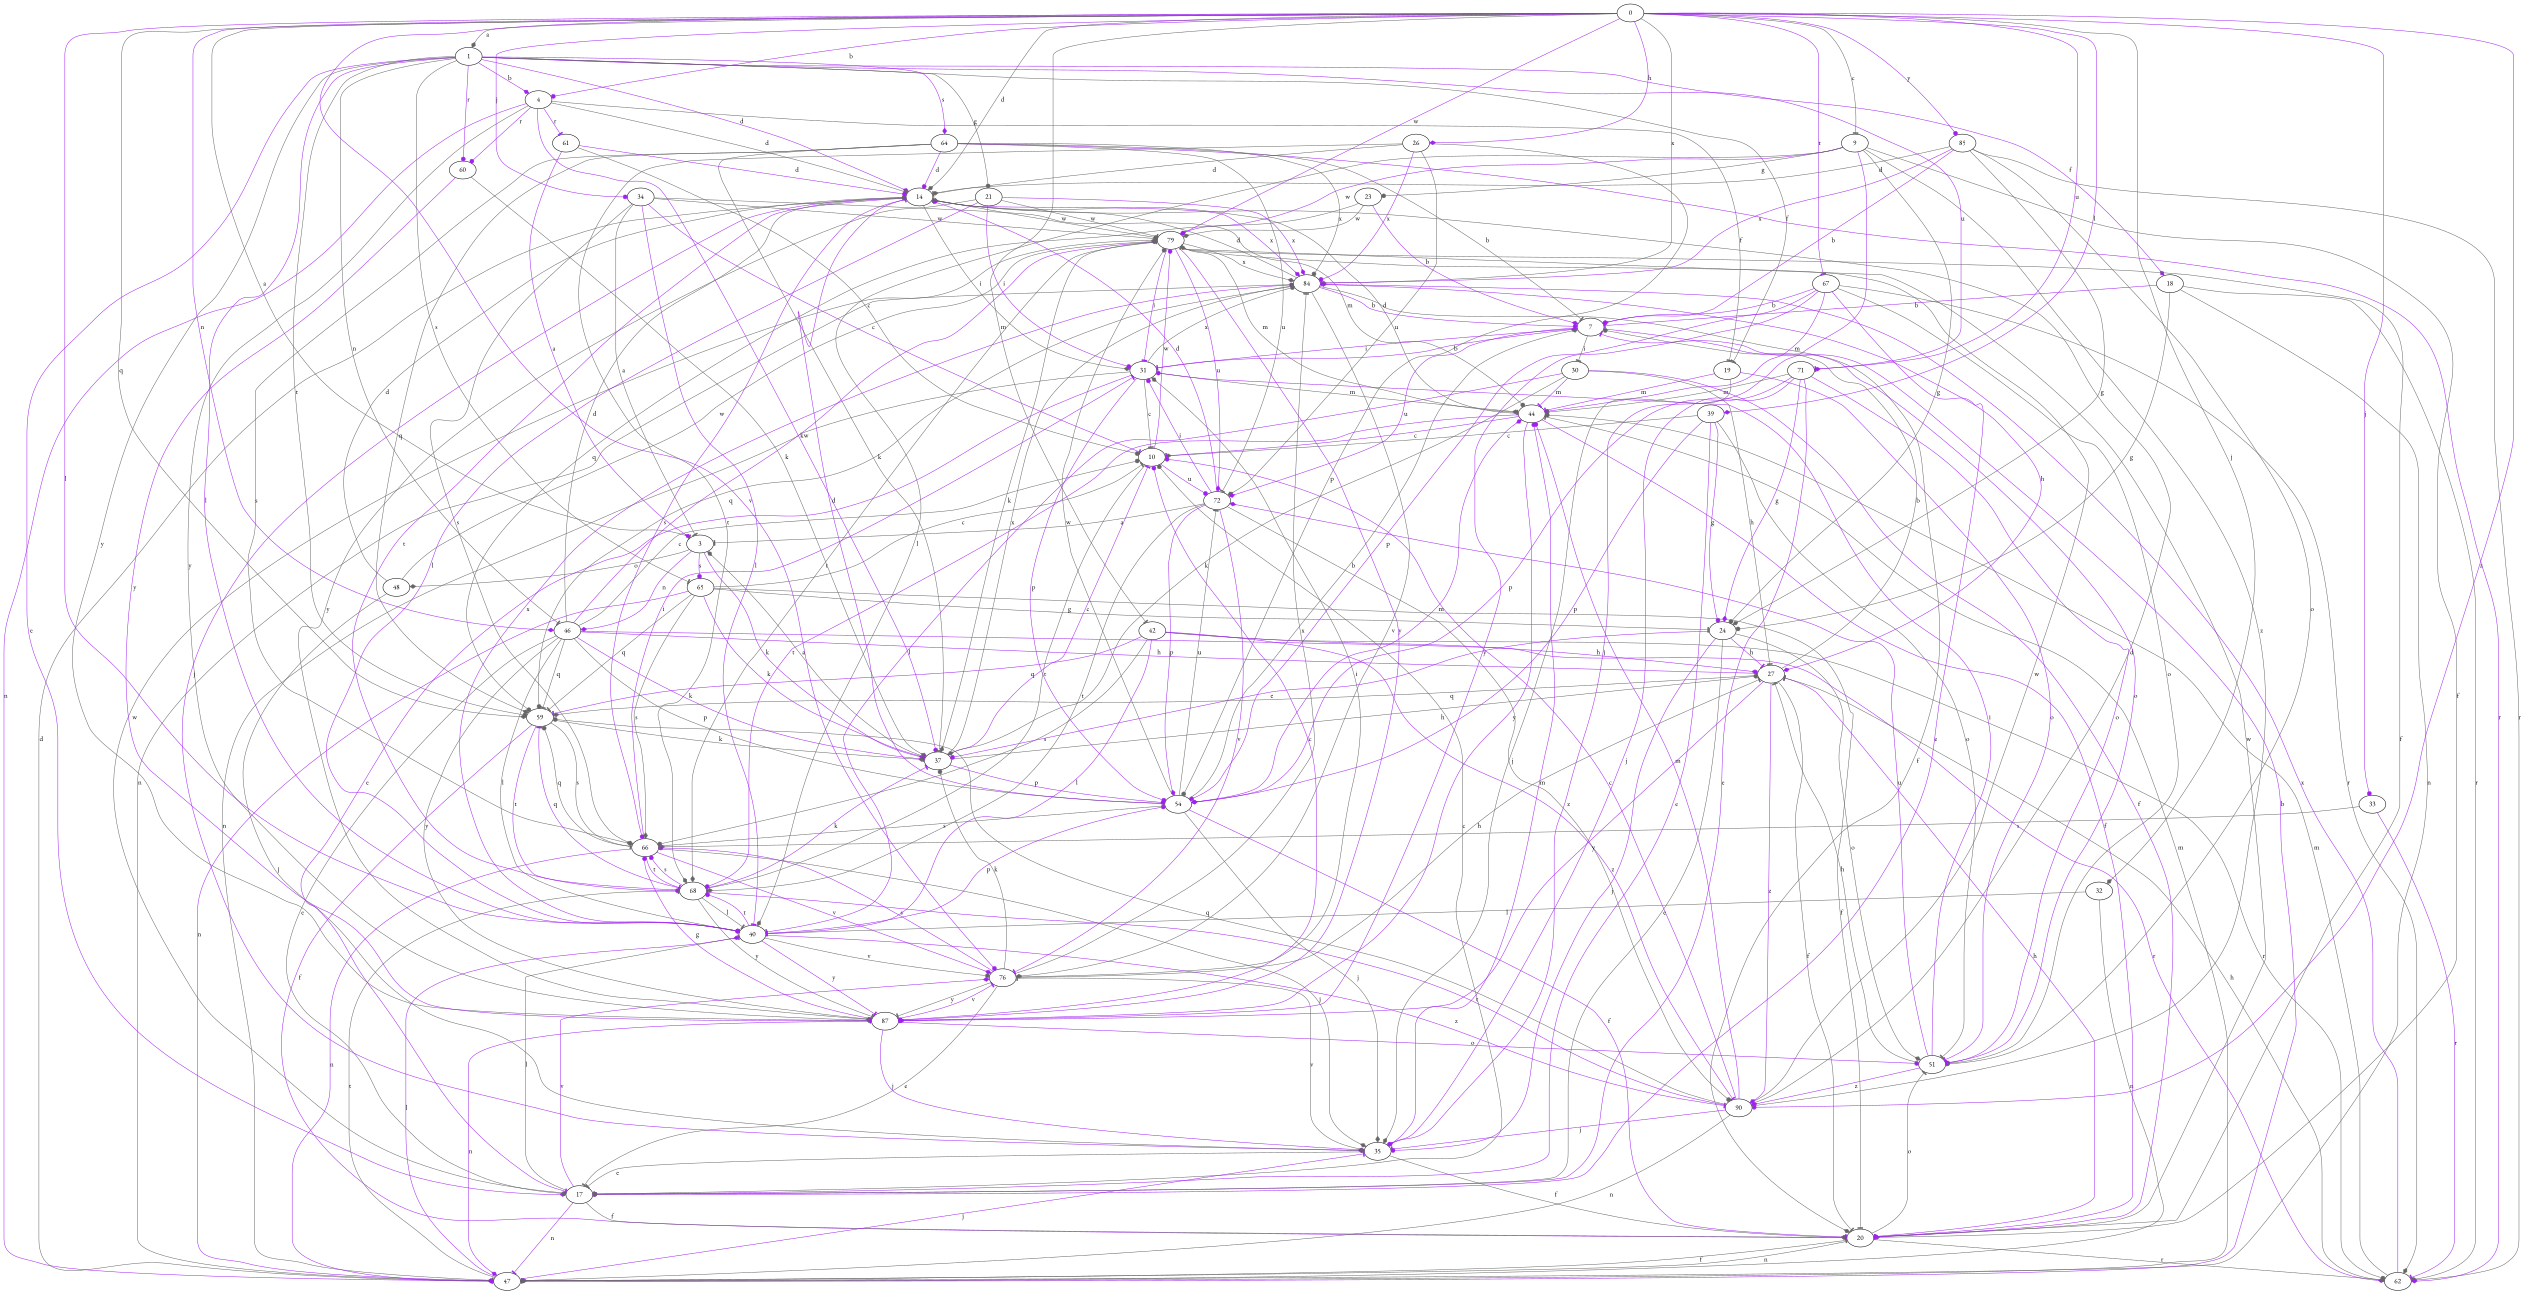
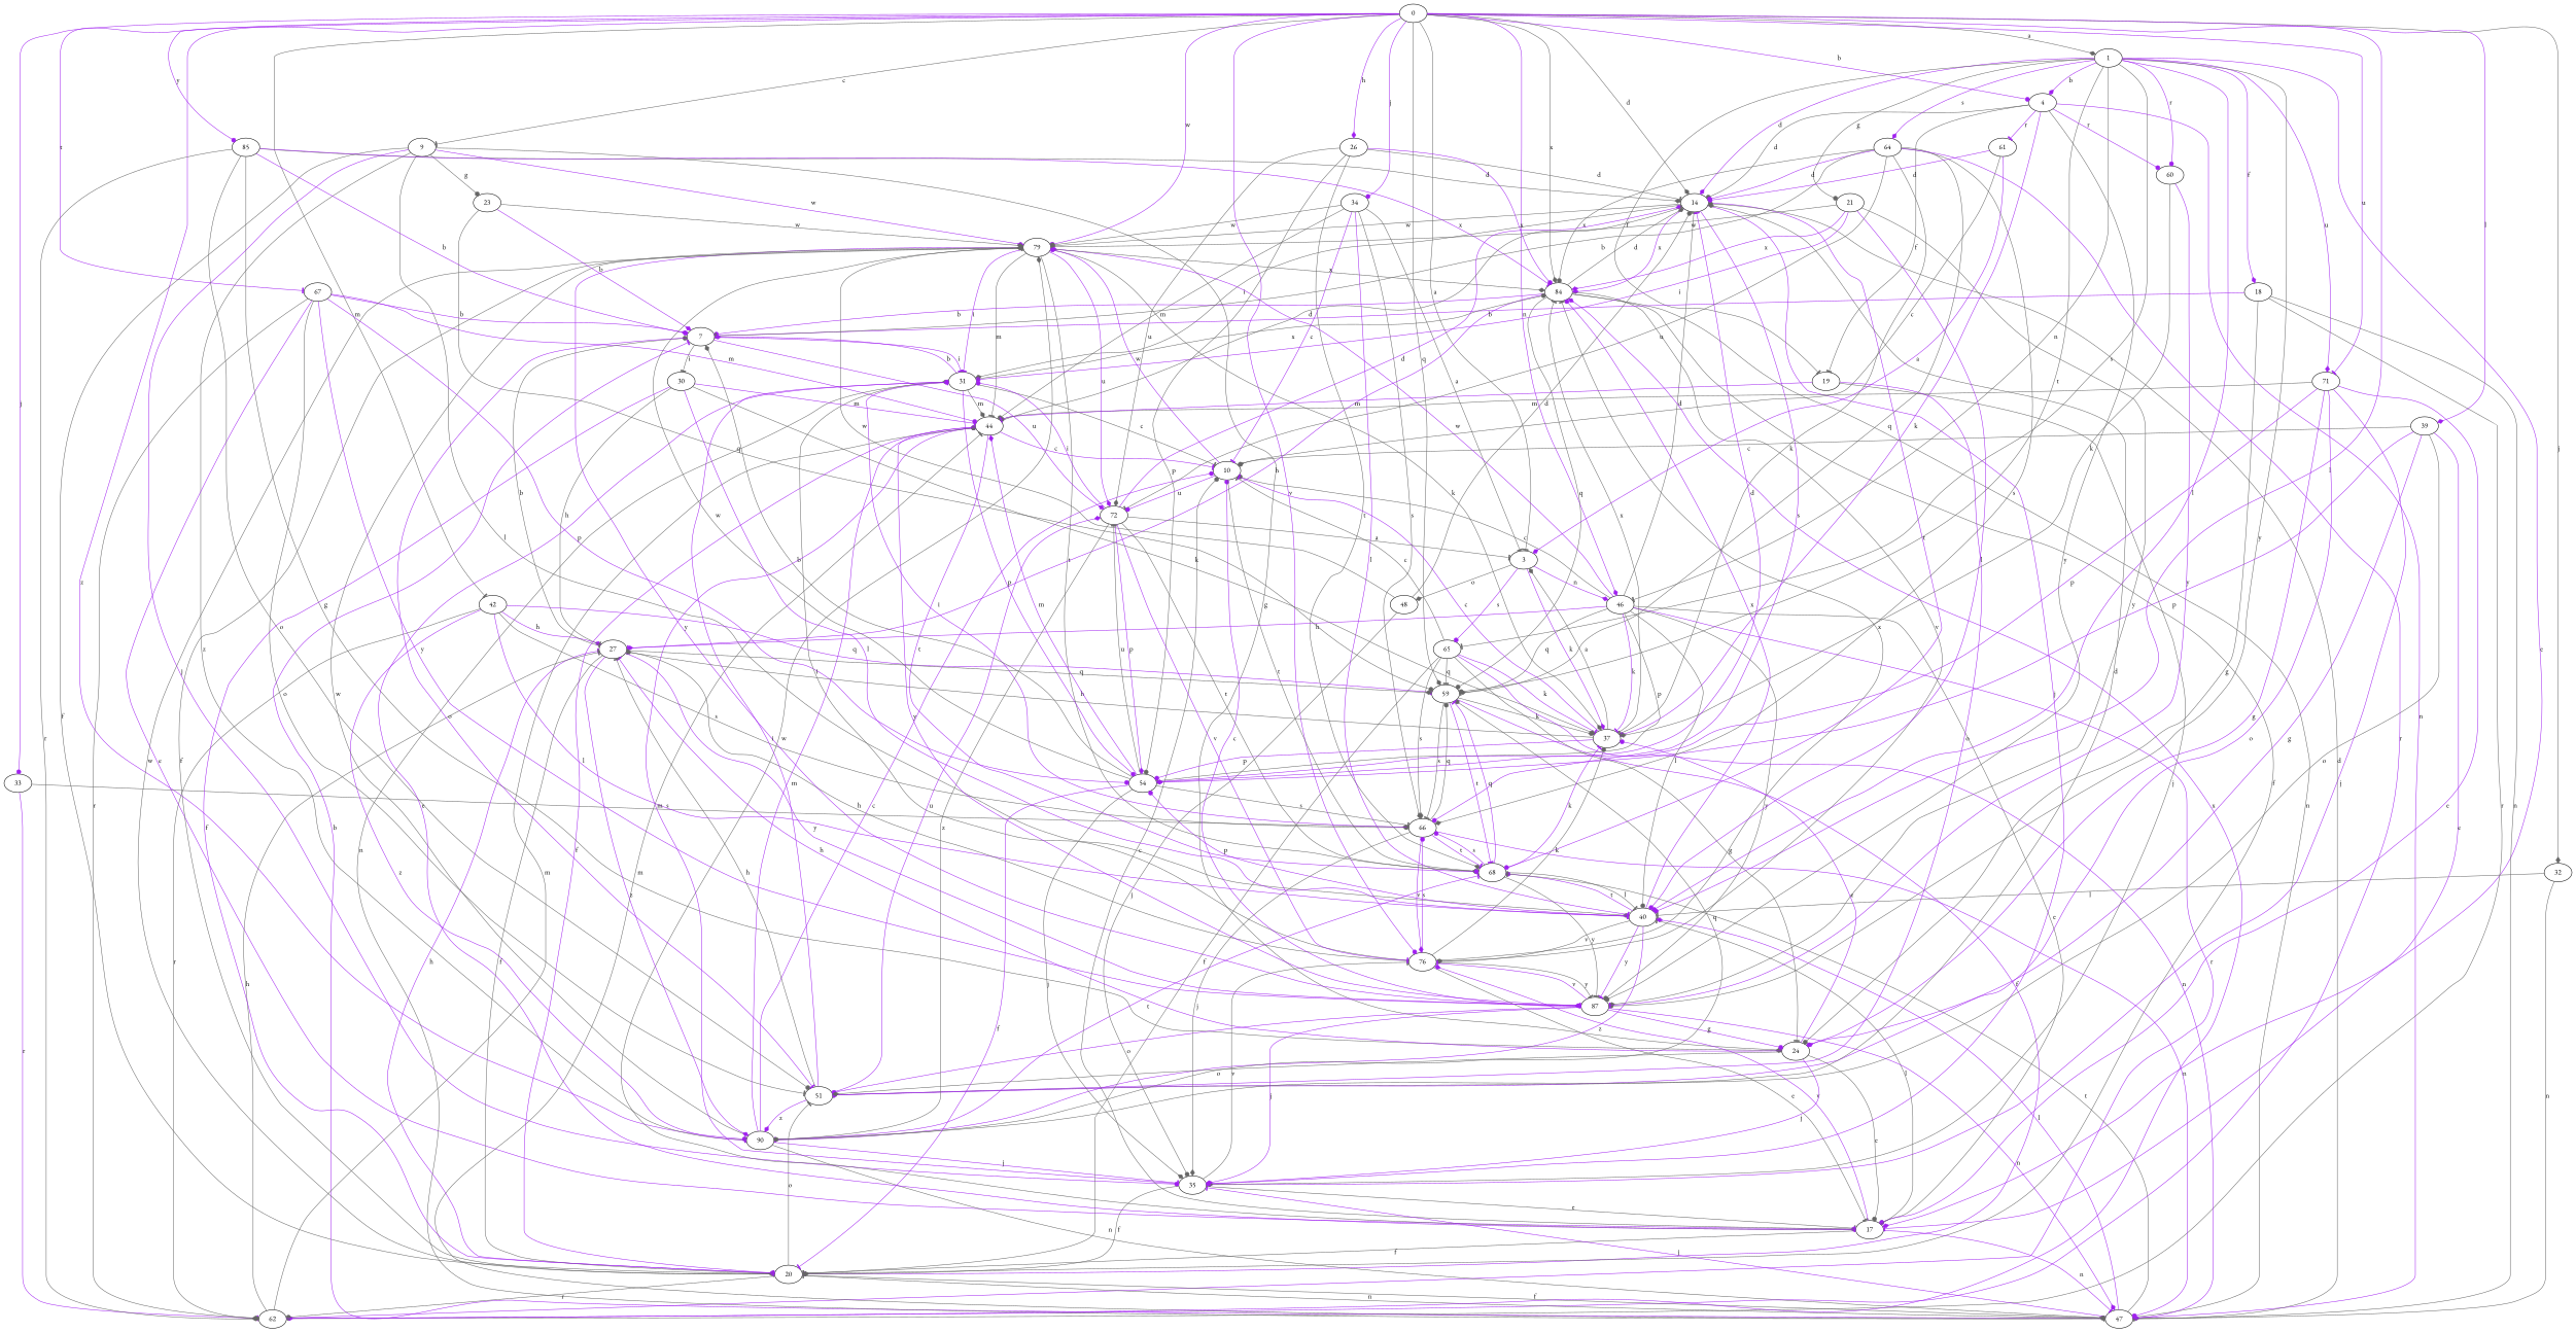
  strict digraph {
    fontname="EB Garamond"
    node [fontname="EB Garamond"]
    edge [arrowhead=tee color=gray40 fontname="EB Garamond"]
    0
    1
    3
    4
    9
    14
    26
    32
    33
    34
    39
    40
    42
    46
    59
    67
    71
    76
    79
    84
    85
    90
    17
    18
    19
    21
    60
    64
    65
    87
    37
    48
    47
    61
    20
    23
    24
    35
    68
    31
    66
    72
    54
    62
    10
    44
    51
    27
    7
    30
    0 -> 1 [arrowhead=diamond label=a]
    0 -> 3 [label=a]
    0 -> 4 [arrowhead=dot color=purple label=b]
    0 -> 9 [label=c]
    0 -> 14 [arrowhead=diamond label=d]
    0 -> 26 [arrowhead=diamond color=purple label=h]
    0 -> 32 [arrowhead=diamond label=j]
    0 -> 33 [arrowhead=dot color=purple label=j]
    0 -> 34 [arrowhead=dot color=purple label=j]
    0 -> 39 [arrowhead=diamond color=purple label=l]
    0 -> 40 [arrowhead=dot color=purple label=l]
    0 -> 42 [label=m]
    0 -> 46 [arrowhead=diamond color=purple label=n]
    0 -> 59 [arrowhead=diamond label=q]
    0 -> 67 [color=purple label=t]
    0 -> 71 [color=purple label=u]
    0 -> 76 [arrowhead=dot color=purple label=v]
    0 -> 79 [arrowhead=dot color=purple label=w]
    0 -> 84 [arrowhead=diamond label=x]
    0 -> 85 [arrowhead=dot color=purple label=y]
    0 -> 90 [arrowhead=dot color=purple label=z]
    1 -> 4 [arrowhead=diamond color=purple label=b]
    1 -> 14 [arrowhead=diamond color=purple label=d]
    1 -> 40 [arrowhead=dot color=purple label=l]
    1 -> 46 [label=n]
    1 -> 59 [arrowhead=dot label=t]
    1 -> 71 [arrowhead=diamond color=purple label=u]
    1 -> 17 [arrowhead=diamond color=purple label=e]
    1 -> 18 [arrowhead=diamond color=purple label=f]
    1 -> 19 [label=f]
    1 -> 21 [arrowhead=dot label=g]
    1 -> 60 [arrowhead=dot color=purple label=r]
    1 -> 64 [arrowhead=diamond color=purple label=s]
    1 -> 65 [label=s]
    1 -> 87 [arrowhead=dot label=y]
    3 -> 46 [arrowhead=diamond color=purple label=n]
    3 -> 65 [arrowhead=dot color=purple label=s]
    3 -> 37 [arrowhead=diamond color=purple label=k]
    3 -> 48 [arrowhead=diamond label=o]
    4 -> 14 [arrowhead=dot label=d]
    4 -> 19 [label=f]
    4 -> 60 [arrowhead=dot color=purple label=r]
    4 -> 87 [arrowhead=dot label=y]
    4 -> 37 [arrowhead=dot color=purple label=k]
    4 -> 47 [arrowhead=dot color=purple label=n]
    4 -> 61 [color=purple label=r]
    9 -> 40 [arrowhead=diamond label=l]
    9 -> 79 [arrowhead=diamond color=purple label=w]
    9 -> 90 [label=z]
    9 -> 20 [arrowhead=diamond label=f]
    9 -> 23 [arrowhead=dot label=g]
    9 -> 24 [arrowhead=dot label=g]
    9 -> 35 [arrowhead=dot color=purple label=j]
    14 -> 79 [arrowhead=dot label=w]
    14 -> 84 [arrowhead=diamond color=purple label=x]
    14 -> 35 [arrowhead=diamond color=purple label=j]
    14 -> 68 [arrowhead=dot color=purple label=t]
    14 -> 31 [arrowhead=diamond label=i]
    14 -> 66 [arrowhead=dot color=purple label=s]
    26 -> 14 [label=d]
    26 -> 84 [arrowhead=dot color=purple label=x]
    26 -> 68 [arrowhead=diamond label=t]
    26 -> 72 [arrowhead=diamond label=u]
    26 -> 54 [arrowhead=dot label=p]
    32 -> 40 [label=l]
    32 -> 47 [arrowhead=diamond label=n]
    33 -> 66 [arrowhead=diamond label=s]
    33 -> 62 [color=purple label=r]
    34 -> 3 [label=a]
    34 -> 40 [color=purple label=l]
    34 -> 79 [arrowhead=dot label=w]
    34 -> 66 [arrowhead=diamond label=s]
    34 -> 10 [color=purple label=c]
    34 -> 44 [arrowhead=dot label=m]
    39 -> 17 [color=purple label=e]
    39 -> 24 [arrowhead=dot color=purple label=g]
    39 -> 54 [arrowhead=diamond color=purple label=p]
    39 -> 10 [arrowhead=diamond label=c]
    39 -> 51 [label=o]
    40 -> 76 [arrowhead=dot label=v]
    40 -> 84 [arrowhead=dot color=purple label=x]
    40 -> 90 [color=purple label=z]
    40 -> 87 [color=purple label=y]
    40 -> 68 [arrowhead=dot color=purple label=t]
    40 -> 54 [arrowhead=dot color=purple label=p]
    42 -> 40 [color=purple label=l]
    42 -> 59 [color=purple label=q]
    42 -> 90 [color=purple label=z]
    42 -> 66 [arrowhead=dot label=s]
    42 -> 62 [arrowhead=dot label=r]
    42 -> 27 [arrowhead=diamond color=purple label=h]
    46 -> 14 [label=d]
    46 -> 40 [arrowhead=dot label=l]
    46 -> 59 [label=q]
    46 -> 79 [arrowhead=diamond color=purple label=w]
    46 -> 17 [arrowhead=dot label=e]
    46 -> 87 [arrowhead=dot label=y]
    46 -> 37 [color=purple label=k]
    46 -> 54 [label=p]
    46 -> 62 [arrowhead=diamond color=purple label=r]
    46 -> 10 [arrowhead=dot label=c]
    46 -> 27 [color=purple label=h]
    59 -> 37 [arrowhead=diamond label=k]
    59 -> 20 [arrowhead=dot color=purple label=f]
    59 -> 68 [color=purple label=t]
    59 -> 66 [label=s]
    67 -> 17 [arrowhead=dot color=purple label=e]
    67 -> 87 [arrowhead=dot color=purple label=y]
    67 -> 54 [arrowhead=dot color=purple label=p]
    67 -> 62 [arrowhead=diamond label=r]
    67 -> 44 [arrowhead=dot color=purple label=m]
    67 -> 51 [label=o]
    67 -> 7 [arrowhead=diamond color=purple label=b]
    71 -> 17 [arrowhead=dot color=purple label=e]
    71 -> 24 [arrowhead=diamond color=purple label=g]
    71 -> 35 [arrowhead=diamond color=purple label=j]
    71 -> 54 [arrowhead=diamond color=purple label=p]
    71 -> 44 [arrowhead=dot label=m]
    71 -> 51 [arrowhead=dot color=purple label=o]
    76 -> 84 [label=x]
    76 -> 17 [label=e]
    76 -> 87 [label=y]
    76 -> 37 [arrowhead=dot label=k]
    76 -> 31 [arrowhead=diamond label=i]
    76 -> 66 [arrowhead=dot color=purple label=s]
    76 -> 27 [label=h]
    79 -> 84 [arrowhead=diamond label=x]
    79 -> 87 [arrowhead=dot color=purple label=y]
    79 -> 37 [arrowhead=diamond label=k]
    79 -> 20 [label=f]
    79 -> 68 [arrowhead=diamond label=t]
    79 -> 31 [color=purple label=i]
    79 -> 72 [arrowhead=diamond color=purple label=u]
    79 -> 44 [label=m]
    84 -> 14 [arrowhead=diamond label=d]
    84 -> 59 [arrowhead=dot label=q]
    84 -> 76 [arrowhead=diamond label=v]
    84 -> 47 [label=n]
    84 -> 20 [arrowhead=diamond label=f]
    84 -> 27 [arrowhead=diamond color=purple label=h]
    84 -> 7 [arrowhead=dot color=purple label=b]
    85 -> 14 [arrowhead=diamond label=d]
    85 -> 84 [color=purple label=x]
    85 -> 24 [arrowhead=diamond label=g]
    85 -> 62 [arrowhead=diamond label=r]
    85 -> 51 [arrowhead=dot label=o]
    85 -> 7 [arrowhead=dot color=purple label=b]
    90 -> 14 [arrowhead=diamond label=d]
    90 -> 59 [arrowhead=dot label=q]
    90 -> 79 [arrowhead=diamond label=w]
    90 -> 47 [arrowhead=diamond label=n]
    90 -> 35 [color=purple label=j]
    90 -> 68 [color=purple label=t]
    90 -> 10 [arrowhead=dot color=purple label=c]
    90 -> 44 [arrowhead=dot color=purple label=m]
    17 -> 40 [label=l]
    17 -> 76 [arrowhead=diamond color=purple label=v]
    17 -> 79 [arrowhead=diamond label=w]
    17 -> 47 [color=purple label=n]
    17 -> 20 [label=f]
    17 -> 10 [arrowhead=dot label=c]
    18 -> 47 [label=n]
    18 -> 24 [arrowhead=dot label=g]
    18 -> 62 [arrowhead=dot label=r]
    18 -> 7 [color=purple label=b]
    19 -> 35 [arrowhead=diamond label=j]
    19 -> 44 [color=purple label=m]
    19 -> 51 [color=purple label=o]
    21 -> 40 [arrowhead=dot color=purple label=l]
    21 -> 79 [label=w]
    21 -> 84 [arrowhead=diamond color=purple label=x]
    21 -> 87 [arrowhead=diamond label=y]
    21 -> 31 [arrowhead=dot color=purple label=i]
    60 -> 87 [color=purple label=y]
    60 -> 37 [arrowhead=diamond label=k]
    64 -> 14 [arrowhead=dot color=purple label=d]
    64 -> 59 [arrowhead=diamond label=q]
    64 -> 84 [arrowhead=dot label=x]
    64 -> 37 [label=k]
    64 -> 66 [arrowhead=diamond label=s]
    64 -> 72 [label=u]
    64 -> 62 [arrowhead=diamond color=purple label=r]
    64 -> 7 [label=b]
    65 -> 59 [label=q]
    65 -> 37 [color=purple label=k]
    65 -> 47 [arrowhead=diamond color=purple label=n]
    65 -> 20 [label=f]
    65 -> 24 [label=g]
    65 -> 66 [arrowhead=diamond label=s]
    65 -> 10 [label=c]
    87 -> 76 [color=purple label=v]
    87 -> 47 [arrowhead=diamond color=purple label=n]
-   87 -> 66 [arrowhead=dot color=purple label=g]
+   87 -> 24 [arrowhead=dot color=purple label=g]
    87 -> 35 [arrowhead=diamond color=purple label=j]
    87 -> 10 [arrowhead=dot color=purple label=c]
    87 -> 51 [arrowhead=dot color=purple label=o]
    37 -> 3 [arrowhead=diamond label=a]
    37 -> 84 [label=x]
    37 -> 54 [arrowhead=dot color=purple label=p]
    37 -> 10 [color=purple label=c]
    37 -> 27 [arrowhead=dot label=h]
    48 -> 14 [arrowhead=dot label=d]
    48 -> 79 [label=w]
    48 -> 35 [arrowhead=dot label=j]
    47 -> 14 [arrowhead=dot label=d]
    47 -> 40 [arrowhead=diamond color=purple label=l]
    47 -> 20 [label=f]
    47 -> 35 [color=purple label=j]
    47 -> 68 [label=t]
    47 -> 44 [label=m]
    47 -> 7 [color=purple label=b]
    61 -> 3 [arrowhead=diamond color=purple label=a]
    61 -> 14 [arrowhead=dot color=purple label=d]
    61 -> 10 [arrowhead=dot label=c]
    20 -> 79 [label=w]
    20 -> 47 [arrowhead=dot label=n]
    20 -> 62 [arrowhead=dot label=r]
    20 -> 51 [label=o]
    20 -> 27 [color=purple label=h]
    23 -> 59 [arrowhead=dot label=q]
    23 -> 79 [arrowhead=diamond label=w]
    23 -> 7 [arrowhead=diamond color=purple label=b]
    24 -> 17 [arrowhead=dot label=e]
    24 -> 37 [arrowhead=dot color=purple label=e]
    24 -> 35 [arrowhead=dot color=purple label=j]
    24 -> 51 [arrowhead=diamond label=o]
    24 -> 27 [color=purple label=h]
    35 -> 76 [label=v]
    35 -> 17 [label=e]
    35 -> 20 [arrowhead=diamond label=f]
    35 -> 44 [arrowhead=dot color=purple label=m]
    68 -> 40 [label=l]
    68 -> 59 [color=purple label=q]
    68 -> 87 [label=y]
    68 -> 37 [color=purple label=k]
    68 -> 66 [arrowhead=dot color=purple label=s]
    31 -> 84 [arrowhead=dot label=x]
    31 -> 17 [color=purple label=e]
    31 -> 47 [label=n]
    31 -> 54 [arrowhead=dot color=purple label=p]
    31 -> 10 [label=c]
    31 -> 44 [arrowhead=diamond label=m]
    31 -> 7 [arrowhead=diamond color=purple label=b]
    66 -> 59 [arrowhead=dot label=q]
    66 -> 76 [arrowhead=diamond color=purple label=v]
    66 -> 47 [arrowhead=dot color=purple label=n]
    66 -> 35 [arrowhead=diamond label=j]
    66 -> 68 [color=purple label=t]
    66 -> 31 [color=purple label=i]
    72 -> 3 [label=a]
    72 -> 14 [arrowhead=diamond color=purple label=d]
    72 -> 76 [color=purple label=v]
    72 -> 90 [arrowhead=dot label=z]
    72 -> 68 [arrowhead=diamond label=t]
    72 -> 31 [arrowhead=dot color=purple label=i]
    72 -> 54 [arrowhead=diamond color=purple label=p]
    54 -> 14 [color=purple label=d]
    54 -> 79 [arrowhead=dot label=w]
    54 -> 20 [color=purple label=f]
    54 -> 35 [arrowhead=diamond label=j]
    54 -> 66 [label=s]
    54 -> 72 [label=u]
    54 -> 44 [arrowhead=diamond color=purple label=m]
    54 -> 7 [arrowhead=diamond label=b]
    62 -> 84 [arrowhead=diamond color=purple label=x]
    62 -> 44 [arrowhead=dot label=m]
    62 -> 27 [label=h]
    10 -> 79 [arrowhead=dot color=purple label=w]
    10 -> 68 [label=t]
    10 -> 72 [arrowhead=dot color=purple label=u]
    44 -> 14 [label=d]
    44 -> 87 [color=purple label=y]
    44 -> 20 [arrowhead=dot color=purple label=f]
    44 -> 68 [arrowhead=dot color=purple label=t]
    44 -> 10 [color=purple label=c]
    51 -> 90 [arrowhead=diamond color=purple label=z]
    51 -> 31 [arrowhead=dot color=purple label=i]
    51 -> 72 [arrowhead=diamond color=purple label=u]
    51 -> 27 [label=h]
    27 -> 59 [arrowhead=diamond label=q]
    27 -> 90 [arrowhead=diamond color=purple label=z]
    27 -> 87 [arrowhead=diamond color=purple label=y]
    27 -> 20 [label=f]
    27 -> 7 [arrowhead=dot label=b]
    7 -> 31 [color=purple label=i]
    7 -> 72 [arrowhead=diamond color=purple label=u]
    7 -> 51 [color=purple label=o]
    7 -> 30 [label=i]
    30 -> 40 [color=purple label=l]
    30 -> 37 [arrowhead=diamond label=k]
    30 -> 20 [color=purple label=f]
    30 -> 44 [color=purple label=m]
    30 -> 27 [label=h]
  }
